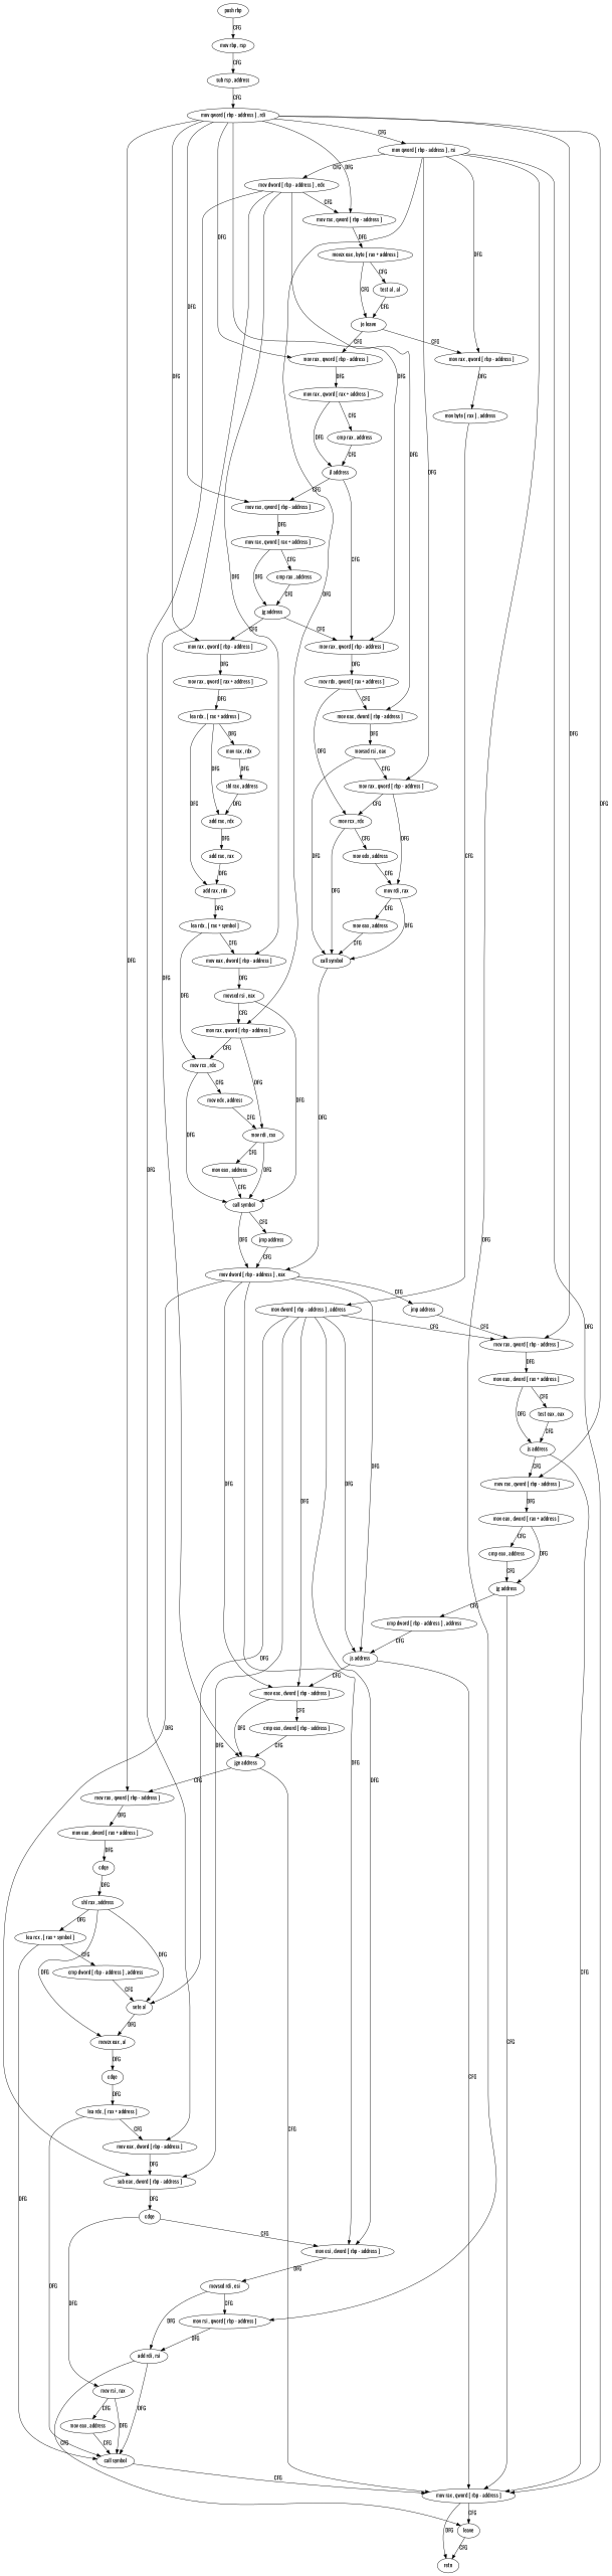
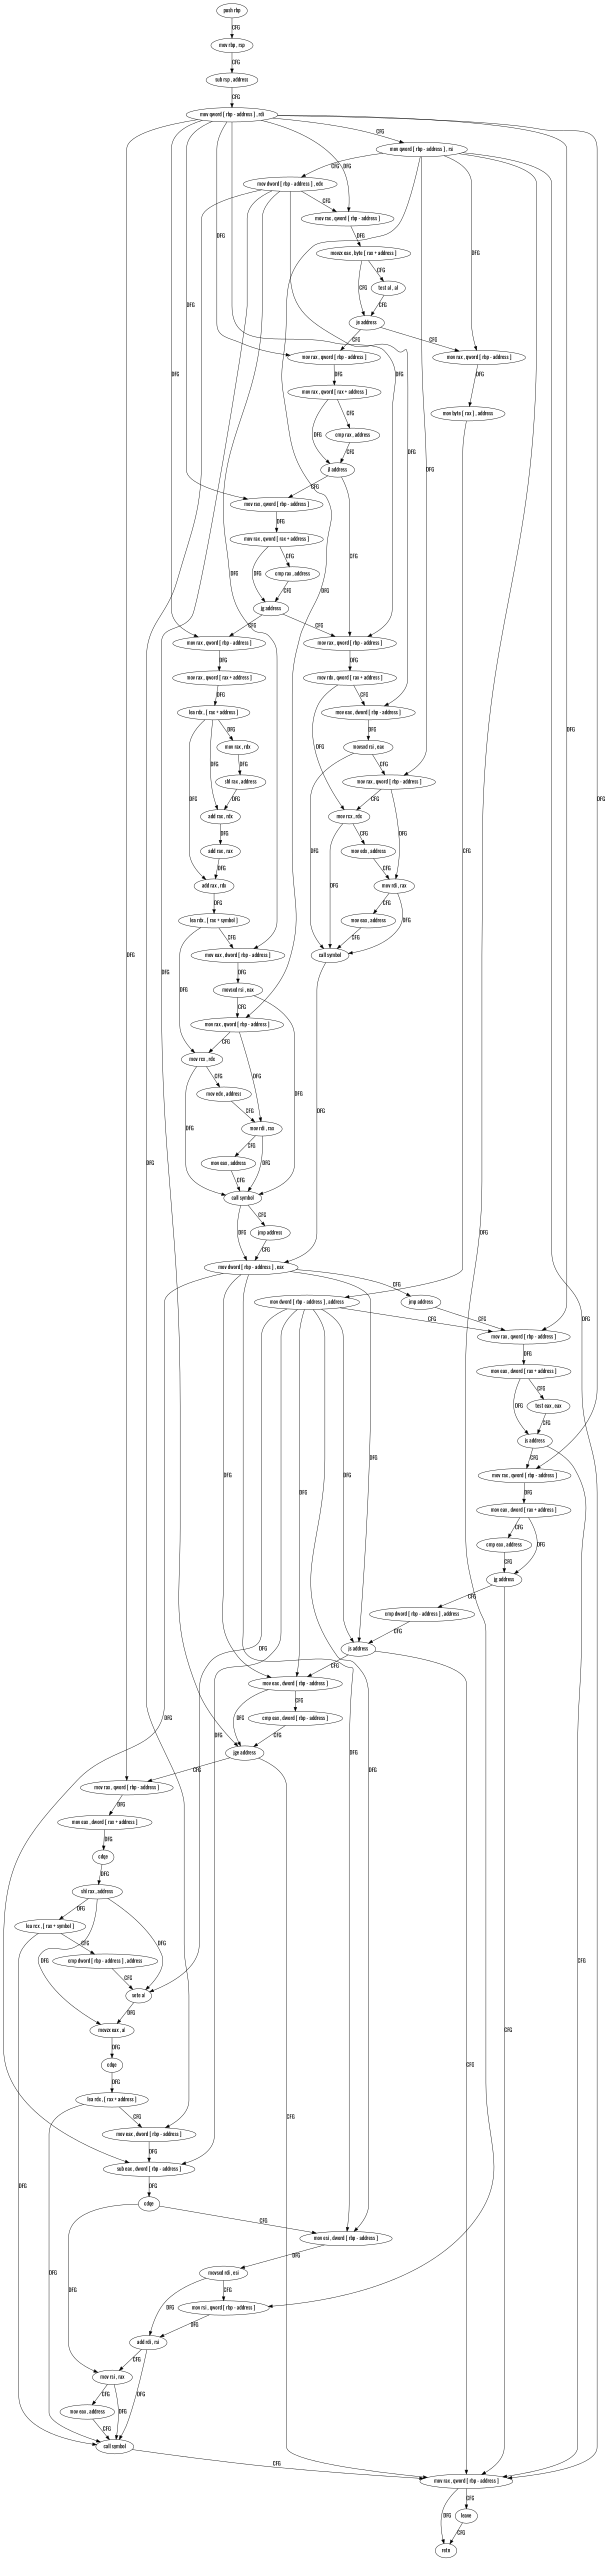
  digraph {
    fontname=Oswald
    node [fontname=Oswald]
    edge [fontname=Oswald]
    n1 [label="push rbp"]
    n2 [label="mov rbp , rsp"]
    n3 [label="sub rsp , address"]
    n4 [label="mov qword [ rbp - address ] , rdi"]
    n5 [label="mov qword [ rbp - address ] , rsi"]
    n6 [label="mov rax , qword [ rbp - address ]"]
    n7 [label="mov rax , qword [ rbp - address ]"]
    n8 [label="mov rax , qword [ rbp - address ]"]
    n9 [label="mov rax , qword [ rbp - address ]"]
    n10 [label="mov rax , qword [ rbp - address ]"]
    n11 [label="mov rax , qword [ rbp - address ]"]
    n12 [label="mov rax , qword [ rbp - address ]"]
    n13 [label="mov rax , qword [ rbp - address ]"]
    n14 [label="mov dword [ rbp - address ] , edx"]
    n15 [label="mov rax , qword [ rbp - address ]"]
    n16 [label="mov rax , qword [ rbp - address ]"]
    n17 [label="mov rax , qword [ rbp - address ]"]
    n18 [label="mov rax , qword [ rbp - address ]"]
    n19 [label="mov rsi , qword [ rbp - address ]"]
    n20 [label="movzx eax , byte [ rax + address ]"]
    n21 [label="mov rax , qword [ rax + address ]"]
    n22 [label="mov eax , dword [ rax + address ]"]
    n23 [label="mov rdx , qword [ rax + address ]"]
    n24 [label="mov rax , qword [ rax + address ]"]
    n25 [label="mov eax , dword [ rax + address ]"]
    n26 [label="mov rax , qword [ rax + address ]"]
    n27 [label="mov eax , dword [ rax + address ]"]
    n28 [label="mov eax , dword [ rbp - address ]"]
    n29 [label="mov eax , dword [ rbp - address ]"]
    n30 [label="jge address"]
    n31 [label="mov eax , dword [ rbp - address ]"]
    n32 [label="mov byte [ rax ] , address"]
    n33 [label=leave]
    n34 [label=retn]
    n35 [label="mov rcx , rdx"]
    n36 [label="mov rdi , rax"]
    n37 [label="mov rcx , rdx"]
    n38 [label="mov rdi , rax"]
    n39 [label="add rdi , rsi"]
    n40 [label="movsxd rsi , eax"]
    n41 [label="movsxd rsi , eax"]
    n42 [label="sub eax , dword [ rbp - address ]"]
    n43 [label="test al , al"]
-   n44 [label="je leave"]
+   n44 [label="je address"]
    n45 [label="mov dword [ rbp - address ] , address"]
    n46 [label="cmp rax , address"]
    n47 [label="jl address"]
    n48 [label="js address"]
    n49 [label="mov eax , dword [ rbp - address ]"]
    n50 [label="sete al"]
    n51 [label="mov esi , dword [ rbp - address ]"]
    n52 [label="cmp eax , dword [ rbp - address ]"]
    n53 [label="movzx eax , al"]
    n54 [label=cdqe]
    n55 [label="movsxd rdi , esi"]
    n56 [label="test eax , eax"]
    n57 [label="js address"]
    n58 [label="cmp rax , address"]
    n59 [label="jg address"]
    n60 [label="cmp eax , address"]
    n61 [label="jg address"]
    n62 [label="cmp dword [ rbp - address ] , address"]
    n63 [label="call symbol"]
    n64 [label="mov edx , address"]
    n65 [label="mov dword [ rbp - address ] , eax"]
    n66 [label="mov eax , address"]
    n67 [label="jmp address"]
    n68 [label="lea rdx , [ rax + address ]"]
    n69 [label="mov rax , rdx"]
    n70 [label="add rax , rdx"]
    n71 [label="add rax , rdx"]
    n72 [label="shl rax , address"]
    n73 [label="add rax , rax"]
    n74 [label="lea rdx , [ rax + symbol ]"]
    n75 [label="call symbol"]
    n76 [label="mov edx , address"]
    n77 [label="jmp address"]
    n78 [label="mov eax , address"]
    n79 [label=cdqe]
    n80 [label="shl rax , address"]
    n81 [label="lea rcx , [ rax + symbol ]"]
    n82 [label="cmp dword [ rbp - address ] , address"]
    n83 [label="call symbol"]
    n84 [label=cdqe]
    n85 [label="lea rdx , [ rax + address ]"]
    n86 [label="mov rsi , rax"]
    n87 [label="mov eax , address"]
    n1 -> n2 [label=CFG]
    n2 -> n3 [label=CFG]
    n3 -> n4 [label=CFG]
    n4 -> n5 [label=CFG]
    n4 -> n6 [label=DFG]
    n4 -> n7 [label=DFG]
    n4 -> n8 [label=DFG]
    n4 -> n9 [label=DFG]
    n4 -> n10 [label=DFG]
    n4 -> n11 [label=DFG]
    n4 -> n12 [label=DFG]
    n4 -> n13 [label=DFG]
    n5 -> n14 [label=CFG]
    n5 -> n15 [label=DFG]
    n5 -> n16 [label=DFG]
    n5 -> n17 [label=DFG]
    n5 -> n18 [label=DFG]
    n5 -> n19 [label=DFG]
    n6 -> n20 [label=DFG]
    n7 -> n21 [label=DFG]
    n8 -> n22 [label=DFG]
    n9 -> n23 [label=DFG]
    n10 -> n24 [label=DFG]
    n11 -> n25 [label=DFG]
    n12 -> n26 [label=DFG]
    n13 -> n27 [label=DFG]
    n14 -> n6 [label=CFG]
    n14 -> n28 [label=DFG]
    n14 -> n29 [label=DFG]
    n14 -> n30 [label=DFG]
    n14 -> n31 [label=DFG]
    n15 -> n32 [label=DFG]
    n16 -> n33 [label=CFG]
    n16 -> n34 [label=DFG]
    n17 -> n35 [label=CFG]
    n17 -> n36 [label=DFG]
    n18 -> n37 [label=CFG]
    n18 -> n38 [label=DFG]
    n19 -> n39 [label=DFG]
    n20 -> n43 [label=CFG]
    n20 -> n44 [label=CFG]
    n21 -> n46 [label=CFG]
    n21 -> n47 [label=DFG]
    n22 -> n56 [label=CFG]
    n22 -> n57 [label=DFG]
    n23 -> n28 [label=CFG]
    n23 -> n35 [label=DFG]
    n24 -> n58 [label=CFG]
    n24 -> n59 [label=DFG]
    n25 -> n60 [label=CFG]
    n25 -> n61 [label=DFG]
    n26 -> n68 [label=DFG]
    n27 -> n79 [label=DFG]
    n28 -> n40 [label=DFG]
    n29 -> n41 [label=DFG]
    n30 -> n13 [label=CFG]
    n30 -> n16 [label=CFG]
    n31 -> n42 [label=DFG]
    n32 -> n45 [label=CFG]
    n33 -> n34 [label=CFG]
    n35 -> n63 [label=DFG]
    n35 -> n64 [label=CFG]
    n36 -> n63 [label=DFG]
    n36 -> n66 [label=CFG]
    n37 -> n75 [label=DFG]
    n37 -> n76 [label=CFG]
    n38 -> n75 [label=DFG]
    n38 -> n78 [label=CFG]
    n39 -> n83 [label=DFG]
-   n39 -> n33 [label=CFG]
+   n39 -> n86 [label=CFG]
    n40 -> n17 [label=CFG]
    n40 -> n63 [label=DFG]
    n41 -> n18 [label=CFG]
    n41 -> n75 [label=DFG]
    n42 -> n54 [label=DFG]
    n43 -> n44 [label=CFG]
    n44 -> n7 [label=CFG]
    n44 -> n15 [label=CFG]
    n45 -> n8 [label=CFG]
    n45 -> n42 [label=DFG]
    n45 -> n48 [label=DFG]
    n45 -> n49 [label=DFG]
    n45 -> n50 [label=DFG]
    n45 -> n51 [label=DFG]
    n46 -> n47 [label=CFG]
    n47 -> n9 [label=CFG]
    n47 -> n10 [label=CFG]
    n48 -> n16 [label=CFG]
    n48 -> n49 [label=CFG]
    n49 -> n30 [label=DFG]
    n49 -> n52 [label=CFG]
    n50 -> n53 [label=DFG]
    n51 -> n55 [label=DFG]
    n52 -> n30 [label=CFG]
    n53 -> n84 [label=DFG]
    n54 -> n51 [label=CFG]
    n54 -> n86 [label=DFG]
    n55 -> n19 [label=CFG]
    n55 -> n39 [label=DFG]
    n56 -> n57 [label=CFG]
    n57 -> n11 [label=CFG]
    n57 -> n16 [label=CFG]
    n58 -> n59 [label=CFG]
    n59 -> n9 [label=CFG]
    n59 -> n12 [label=CFG]
    n60 -> n61 [label=CFG]
    n61 -> n16 [label=CFG]
    n61 -> n62 [label=CFG]
    n62 -> n48 [label=CFG]
    n63 -> n65 [label=DFG]
    n64 -> n36 [label=CFG]
    n65 -> n42 [label=DFG]
    n65 -> n48 [label=DFG]
    n65 -> n49 [label=DFG]
    n65 -> n51 [label=DFG]
    n65 -> n67 [label=CFG]
    n66 -> n63 [label=CFG]
    n67 -> n8 [label=CFG]
    n68 -> n69 [label=DFG]
    n68 -> n70 [label=DFG]
    n68 -> n71 [label=DFG]
    n69 -> n72 [label=DFG]
    n70 -> n73 [label=DFG]
    n71 -> n74 [label=DFG]
    n72 -> n70 [label=DFG]
    n73 -> n71 [label=DFG]
    n74 -> n29 [label=CFG]
    n74 -> n37 [label=DFG]
    n75 -> n65 [label=DFG]
    n75 -> n77 [label=CFG]
    n76 -> n38 [label=CFG]
    n77 -> n65 [label=CFG]
    n78 -> n75 [label=CFG]
    n79 -> n80 [label=DFG]
    n80 -> n50 [label=DFG]
    n80 -> n53 [label=DFG]
    n80 -> n81 [label=DFG]
    n81 -> n82 [label=CFG]
    n81 -> n83 [label=DFG]
    n82 -> n50 [label=CFG]
    n83 -> n16 [label=CFG]
    n84 -> n85 [label=DFG]
    n85 -> n31 [label=CFG]
    n85 -> n83 [label=DFG]
    n86 -> n83 [label=DFG]
    n86 -> n87 [label=CFG]
    n87 -> n83 [label=CFG]
  }
